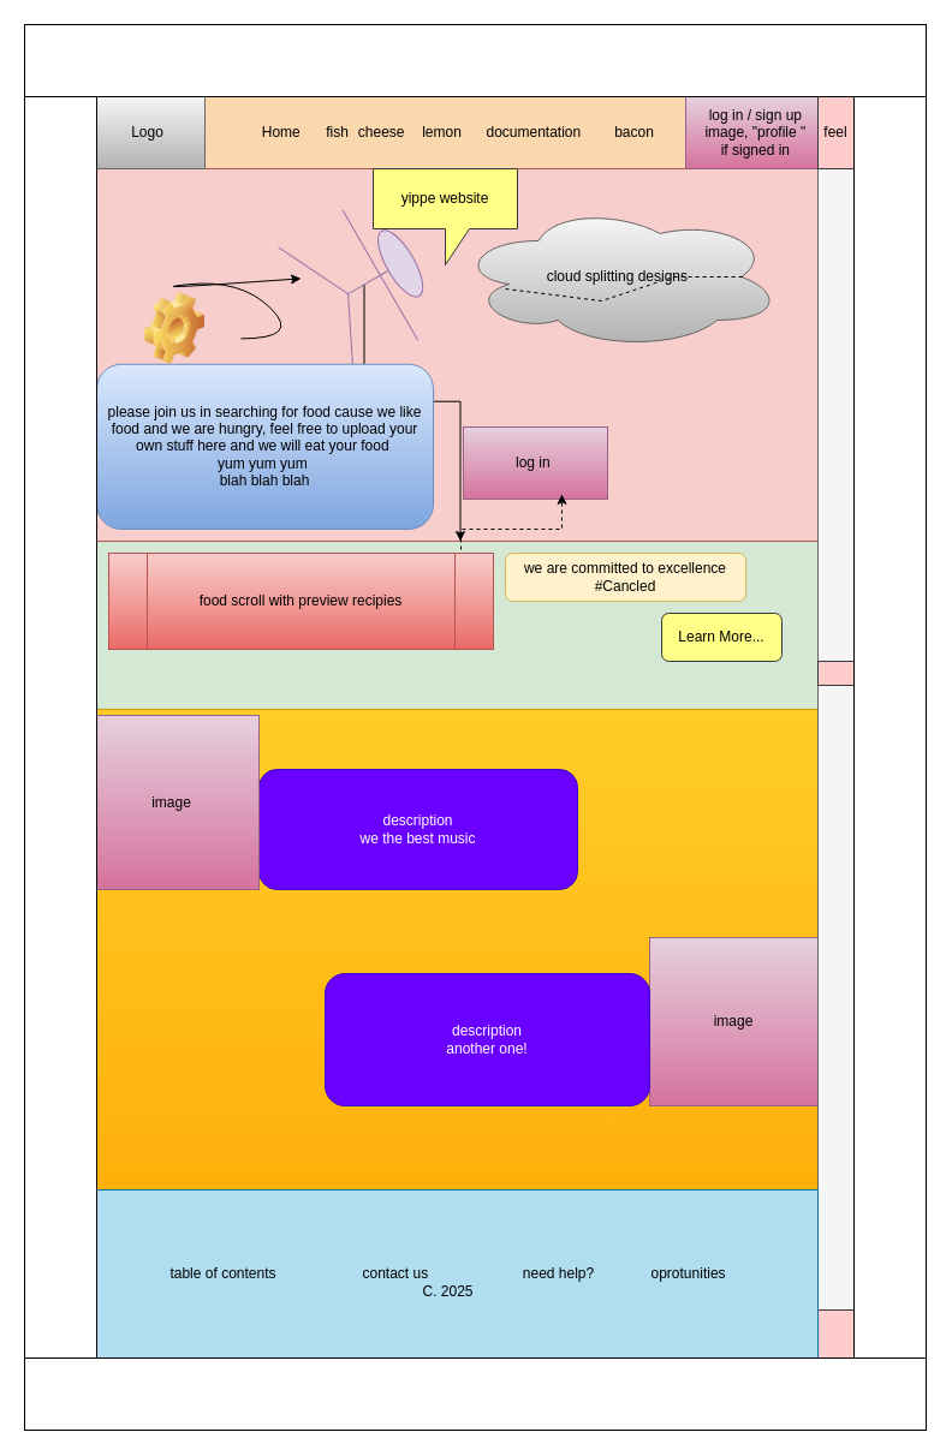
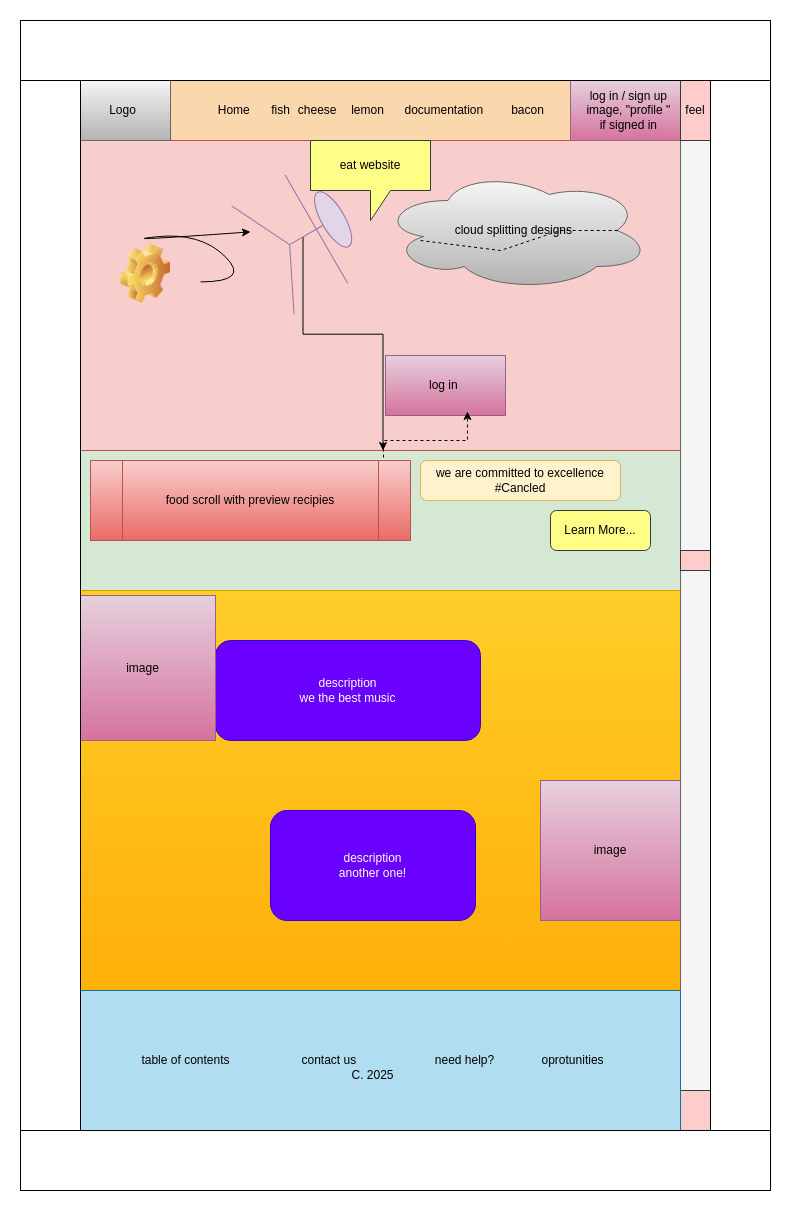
  <mxCell id="0" />
  <mxCell id="1" parent="0" />
  <mxCell id="2" value="" style="whiteSpace=wrap;html=1;aspect=fixed;fillColor=#d5e8d4;strokeColor=#82b366;" vertex="1" parent="1"><mxGeometry x="75" y="80" width="610" height="610" as="geometry" /></mxCell>
  <mxCell id="3" value="Home&amp;nbsp;&lt;span style=&quot;white-space: pre;&quot;&gt;&#09;&lt;/span&gt;fish&amp;nbsp;&lt;span style=&quot;white-space: pre;&quot;&gt;&#09;&lt;/span&gt;cheese&lt;span style=&quot;white-space: pre;&quot;&gt;&#09;&lt;/span&gt;lemon&amp;nbsp;&lt;span style=&quot;white-space: pre;&quot;&gt;&#09;&lt;/span&gt;documentation&lt;span style=&quot;white-space: pre;&quot;&gt;&#09;&lt;/span&gt;bacon&amp;nbsp;" style="rounded=1;whiteSpace=wrap;html=1;fillColor=#fad7ac;strokeColor=#b46504;" vertex="1" parent="1"><mxGeometry x="75" y="80" width="615" height="60" as="geometry" /></mxCell>
  <mxCell id="4" value="" style="rounded=0;whiteSpace=wrap;html=1;direction=south;fillColor=#f8cecc;strokeColor=#b85450;" vertex="1" parent="1"><mxGeometry x="75" y="140" width="615" height="310" as="geometry" /></mxCell>
  <mxCell id="5" value="log in&amp;nbsp;" style="rounded=0;whiteSpace=wrap;html=1;fillColor=#e6d0de;gradientColor=#d5739d;strokeColor=#996185;" vertex="1" parent="1"><mxGeometry x="385" y="355" width="120" height="60" as="geometry" /></mxCell>
  <mxCell id="6" value="Logo" style="rounded=0;whiteSpace=wrap;html=1;fillColor=#f5f5f5;gradientColor=#b3b3b3;strokeColor=#666666;" vertex="1" parent="1"><mxGeometry x="75" y="80" width="95" height="60" as="geometry" /></mxCell>
  <mxCell id="7" value="Learn More..." style="whiteSpace=wrap;html=1;fillColor=#ffff88;strokeColor=#36393d;rounded=1;" vertex="1" parent="1"><mxGeometry x="550" y="510" width="100" height="40" as="geometry" /></mxCell>
  <mxCell id="8" style="edgeStyle=orthogonalEdgeStyle;rounded=0;orthogonalLoop=1;jettySize=auto;html=1;exitX=0.5;exitY=0.5;exitDx=0;exitDy=0;exitPerimeter=0;" edge="1" parent="1" source="9" target="4"><mxGeometry relative="1" as="geometry" /></mxCell>
  <mxCell id="9" value="" style="shape=umlActor;verticalLabelPosition=bottom;verticalAlign=top;html=1;outlineConnect=0;rotation=60;fillColor=#e1d5e7;strokeColor=#9673a6;" vertex="1" parent="1"><mxGeometry x="240" y="190" width="125" height="92.76" as="geometry" /></mxCell>
  <mxCell id="10" value="cloud splitting designs&amp;nbsp;" style="ellipse;shape=cloud;whiteSpace=wrap;html=1;fillColor=#f5f5f5;gradientColor=#b3b3b3;strokeColor=#666666;" vertex="1" parent="1"><mxGeometry x="380" y="170" width="270" height="120" as="geometry" /></mxCell>
  <mxCell id="11" value="" style="curved=1;endArrow=classic;html=1;rounded=0;" edge="1" parent="1"><mxGeometry width="50" height="50" relative="1" as="geometry"><mxPoint x="200" y="281.38" as="sourcePoint" /><mxPoint x="250" y="231.38" as="targetPoint" /><Array as="points"><mxPoint x="250" y="281.38" /><mxPoint x="200" y="231.38" /><mxPoint x="110" y="241.38" /></Array></mxGeometry></mxCell>
- <mxCell id="12" value="yippe website" style="shape=callout;whiteSpace=wrap;html=1;perimeter=calloutPerimeter;fillColor=#ffff88;strokeColor=#36393d;" vertex="1" parent="1"><mxGeometry x="310" y="140" width="120" height="80" as="geometry" /></mxCell>
+ <mxCell id="12" value="eat website" style="shape=callout;whiteSpace=wrap;html=1;perimeter=calloutPerimeter;fillColor=#ffff88;strokeColor=#36393d;" vertex="1" parent="1"><mxGeometry x="310" y="140" width="120" height="80" as="geometry" /></mxCell>
  <mxCell id="13" value="" style="endArrow=none;dashed=1;html=1;rounded=0;" edge="1" parent="1"><mxGeometry width="50" height="50" relative="1" as="geometry"><mxPoint x="420" y="240" as="sourcePoint" /><mxPoint x="620" y="230" as="targetPoint" /><Array as="points"><mxPoint x="500" y="250" /><mxPoint x="560" y="230" /></Array></mxGeometry></mxCell>
  <mxCell id="14" value="log in / sign up&amp;nbsp;&lt;div&gt;image, &quot;profile &quot;&amp;nbsp;&lt;/div&gt;&lt;div&gt;if signed in&amp;nbsp;&lt;/div&gt;" style="rounded=0;whiteSpace=wrap;html=1;fillColor=#e6d0de;gradientColor=#d5739d;strokeColor=#996185;" vertex="1" parent="1"><mxGeometry x="570" y="80" width="120" height="60" as="geometry" /></mxCell>
- <mxCell id="15" value="please join us in searching for food cause we like food and we are hungry, feel free to upload your own stuff here and we will eat your food&amp;nbsp;&lt;div&gt;yum yum yum&amp;nbsp;&lt;/div&gt;&lt;div&gt;blah blah blah&lt;/div&gt;" style="rounded=1;whiteSpace=wrap;html=1;fillColor=#dae8fc;gradientColor=#7ea6e0;strokeColor=#6c8ebf;" vertex="1" parent="1"><mxGeometry x="80" y="302.76" width="280" height="137.24" as="geometry" /></mxCell>
  <mxCell id="16" style="edgeStyle=orthogonalEdgeStyle;rounded=0;orthogonalLoop=1;jettySize=auto;html=1;exitX=0.922;exitY=0.013;exitDx=0;exitDy=0;entryX=0.683;entryY=0.933;entryDx=0;entryDy=0;entryPerimeter=0;exitPerimeter=0;dashed=1;" edge="1" parent="1" source="17" target="5"><mxGeometry relative="1" as="geometry"><Array as="points"><mxPoint x="383" y="461" /><mxPoint x="383" y="440" /><mxPoint x="467" y="440" /></Array></mxGeometry></mxCell>
  <mxCell id="17" value="food scroll with preview recipies" style="shape=process;whiteSpace=wrap;html=1;backgroundOutline=1;fillColor=#f8cecc;strokeColor=#b85450;gradientColor=#ea6b66;" vertex="1" parent="1"><mxGeometry x="90" y="460" width="320" height="80" as="geometry" /></mxCell>
  <mxCell id="18" value="we are committed to excellence #Cancled" style="rounded=1;whiteSpace=wrap;html=1;fillColor=#fff2cc;strokeColor=#d6b656;" vertex="1" parent="1"><mxGeometry x="420" y="460" width="200" height="40" as="geometry" /></mxCell>
  <mxCell id="19" value="" style="rounded=0;whiteSpace=wrap;html=1;fillColor=#ffcd28;gradientColor=#ffa500;strokeColor=#d79b00;" vertex="1" parent="1"><mxGeometry x="70" y="590" width="640" height="540" as="geometry" /></mxCell>
  <mxCell id="20" value="" style="shape=image;html=1;verticalLabelPosition=bottom;verticalAlign=top;imageAspect=0;image=img/clipart/Gear_128x128.png" vertex="1" parent="1"><mxGeometry x="120" y="242.76" width="50" height="60" as="geometry" /></mxCell>
  <mxCell id="21" value="image" style="whiteSpace=wrap;html=1;aspect=fixed;fillColor=#e6d0de;gradientColor=#d5739d;strokeColor=#996185;" vertex="1" parent="1"><mxGeometry x="540" y="780" width="140" height="140" as="geometry" /></mxCell>
  <mxCell id="22" value="description&lt;div&gt;we the best music&lt;/div&gt;" style="rounded=1;whiteSpace=wrap;html=1;fillColor=#6a00ff;fontColor=#ffffff;strokeColor=#3700CC;" vertex="1" parent="1"><mxGeometry x="215" y="640" width="265" height="100" as="geometry" /></mxCell>
  <mxCell id="23" value="image" style="whiteSpace=wrap;html=1;aspect=fixed;fillColor=#e6d0de;gradientColor=#d5739d;strokeColor=#996185;" vertex="1" parent="1"><mxGeometry x="70" y="595" width="145" height="145" as="geometry" /></mxCell>
  <mxCell id="24" value="" style="rounded=0;whiteSpace=wrap;html=1;direction=south;fillColor=#f5f5f5;fontColor=#333333;strokeColor=#666666;" vertex="1" parent="1"><mxGeometry x="680" y="80" width="30" height="1050" as="geometry" /></mxCell>
  <mxCell id="25" value="feel" style="rounded=0;whiteSpace=wrap;html=1;direction=south;fillColor=#ffcccc;strokeColor=#36393d;" vertex="1" parent="1"><mxGeometry x="680" y="80" width="30" height="60" as="geometry" /></mxCell>
  <mxCell id="26" value="" style="rounded=0;whiteSpace=wrap;html=1;fillColor=#ffcccc;strokeColor=#36393d;" vertex="1" parent="1"><mxGeometry x="680" y="1090" width="30" height="40" as="geometry" /></mxCell>
  <mxCell id="27" value="" style="rounded=0;whiteSpace=wrap;html=1;direction=south;fillColor=#ffcccc;strokeColor=#36393d;" vertex="1" parent="1"><mxGeometry x="680" y="550" width="30" height="20" as="geometry" /></mxCell>
  <mxCell id="28" value="&lt;div&gt;&lt;br&gt;&lt;/div&gt;table of contents&lt;span style=&quot;white-space: pre;&quot;&gt;&#09;&lt;/span&gt;&lt;span style=&quot;white-space: pre;&quot;&gt;&#09;&lt;/span&gt;&lt;span style=&quot;white-space: pre;&quot;&gt;&#09;&lt;/span&gt;contact us&lt;span style=&quot;white-space: pre;&quot;&gt;&#09;&lt;/span&gt;&lt;span style=&quot;white-space: pre;&quot;&gt;&#09;&lt;/span&gt;&lt;span style=&quot;white-space: pre;&quot;&gt;&#09;&lt;/span&gt;need help?&lt;span style=&quot;white-space: pre;&quot;&gt;&#09;&lt;/span&gt;&lt;span style=&quot;white-space: pre;&quot;&gt;&#09;&lt;/span&gt;oprotunities&lt;div&gt;C. 2025&lt;/div&gt;" style="rounded=0;whiteSpace=wrap;html=1;fillColor=#b1ddf0;strokeColor=#10739e;" vertex="1" parent="1"><mxGeometry x="65" y="990" width="615" height="140" as="geometry" /></mxCell>
- <mxCell id="29" value="description&lt;div&gt;another one!&lt;/div&gt;" style="rounded=1;whiteSpace=wrap;html=1;fillColor=#6a00ff;fontColor=#ffffff;strokeColor=#3700CC;" vertex="1" parent="1"><mxGeometry x="270" y="810" width="270" height="110" as="geometry" /></mxCell>
+ <mxCell id="29" value="description&lt;div&gt;another one!&lt;/div&gt;" style="rounded=1;whiteSpace=wrap;html=1;fillColor=#6a00ff;fontColor=#ffffff;strokeColor=#3700CC;" vertex="1" parent="1"><mxGeometry x="270" y="810" width="205" height="110" as="geometry" /></mxCell>
  <mxCell id="30" value="" style="rounded=0;whiteSpace=wrap;html=1;direction=south;" vertex="1" parent="1"><mxGeometry x="20" y="80" width="60" height="1050" as="geometry" /></mxCell>
  <mxCell id="31" value="" style="rounded=0;whiteSpace=wrap;html=1;direction=south;" vertex="1" parent="1"><mxGeometry x="710" y="80" width="60" height="1050" as="geometry" /></mxCell>
  <mxCell id="32" value="" style="rounded=0;whiteSpace=wrap;html=1;" vertex="1" parent="1"><mxGeometry x="20" y="20" width="750" height="60" as="geometry" /></mxCell>
  <mxCell id="33" value="" style="rounded=0;whiteSpace=wrap;html=1;" vertex="1" parent="1"><mxGeometry x="20" y="1130" width="750" height="60" as="geometry" /></mxCell>
